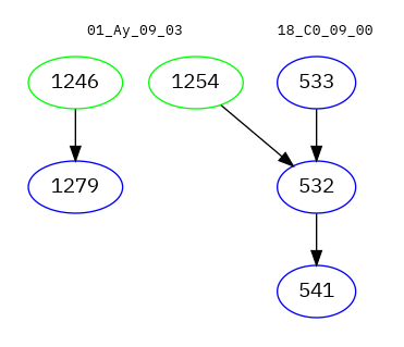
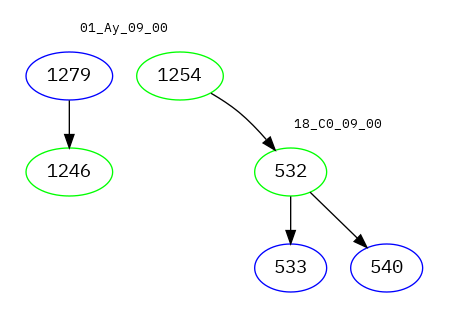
  digraph {
    fontname="IBM Plex Mono"
    node [color=green fontname="IBM Plex Mono"]
    edge [color=black fontname="IBM Plex Mono"]
    n1 [label=1254]
    n2 [label=1246]
    n3 [color=blue label=1279]
    n4 [color=blue label=533]
-   n5 [color=blue label=532]
-   n6 [color=blue label=541]
+   n5 [label=532]
+   n6 [color=blue label=540]
    subgraph cluster_1 {
      color=white
      fontsize=10
-     label="01_Ay_09_03"
+     label="01_Ay_09_00"
      n1
      n2
      n3
    }
    subgraph cluster_2 {
      color=white
      fontsize=10
      label="18_C0_09_00"
      n4
      n5
      n6
    }
    n1 -> n5
-   n2 -> n3
-   n4 -> n5
+   n3 -> n2
+   n5 -> n4
    n5 -> n6
  }
